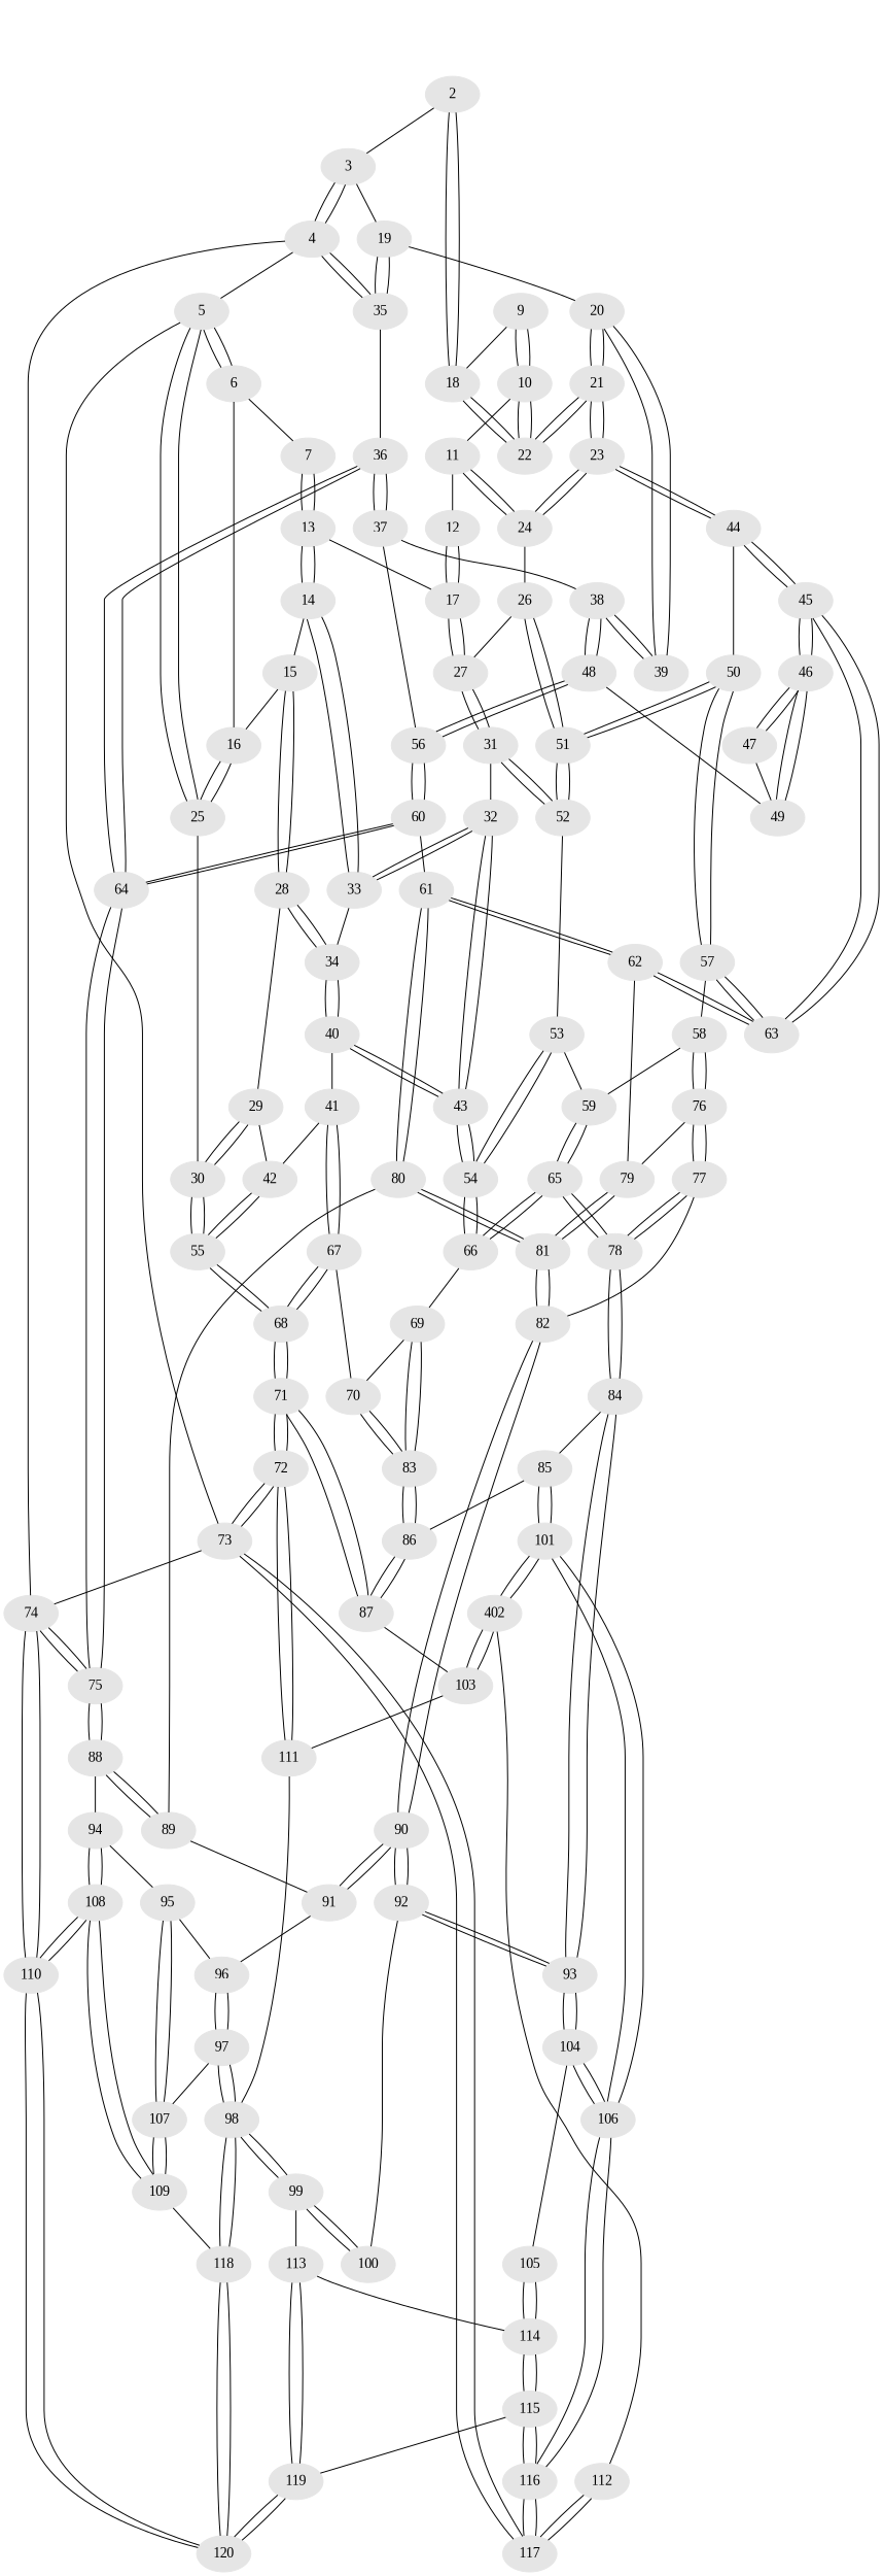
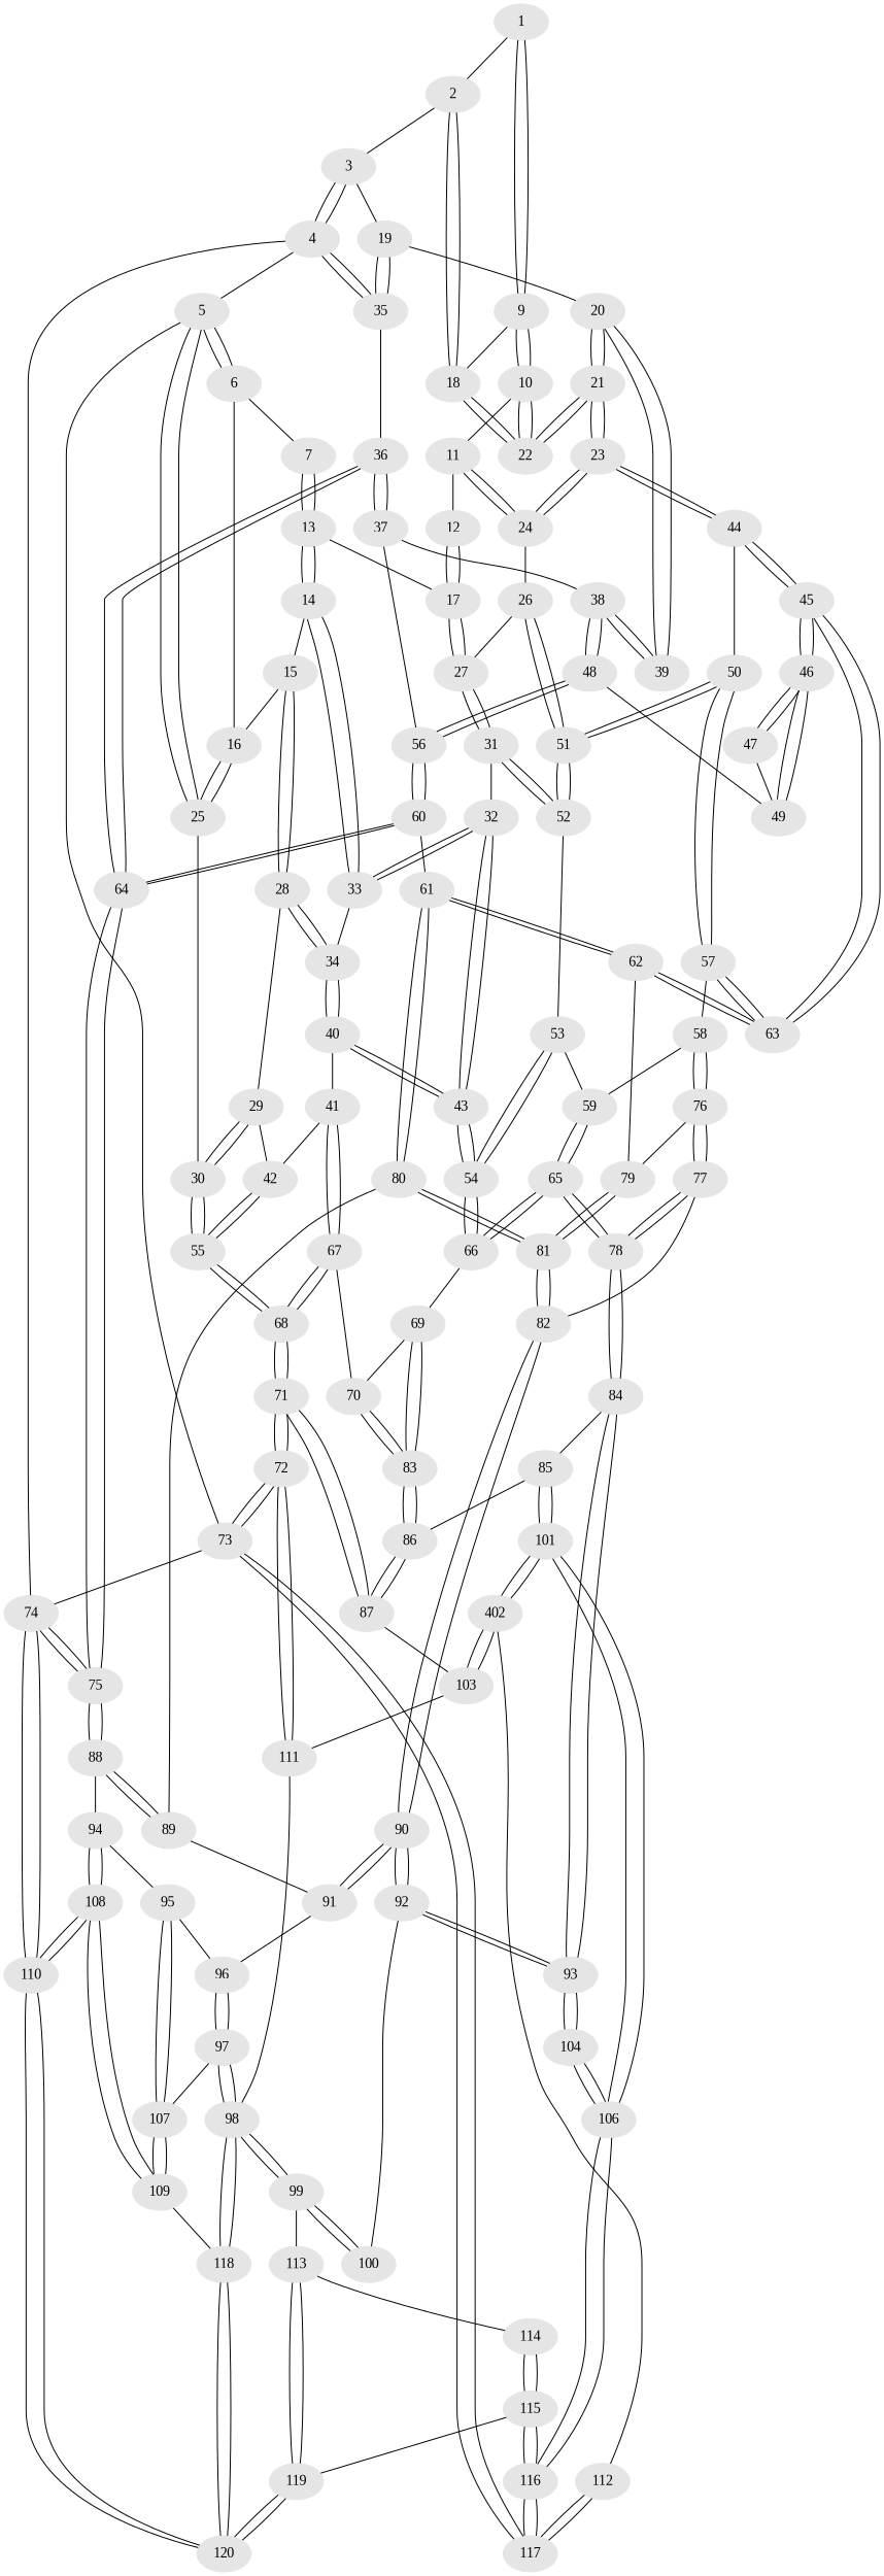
  graph {
    fontname="Liberation Serif"
    node [color=gray90 fontname="Liberation Serif" style=filled]
    edge [fontname="Liberation Serif"]
+   1
    2
    9
    3
    18
    10
    4
    19
    22
    5
    35
    74
    20
    6
    25
    73
    36
    75
    110
    7
    16
    30
    117
    13
    17
    14
    12
    11
    24
    26
    27
    15
    33
    28
    34
    29
    31
    21
    39
    23
    44
    45
    50
    51
    55
    52
    32
    42
    40
    68
    43
    53
    54
    41
    37
    64
    38
    56
    48
    60
    49
    67
    70
    66
    46
    63
    57
    47
    58
    59
    65
    69
    71
    61
    76
    79
    77
    78
    62
    80
    81
    89
    88
    84
    83
    72
    87
    86
    111
    103
    98
    120
    94
    82
    90
    85
    93
    91
    92
    101
    104
    n102 [label=402]
    106
    95
    108
    96
    100
    97
-   105
    107
    109
    99
    118
    113
    114
    119
    112
    116
    115
+   1 -- 2
+   1 -- 9
+   1 -- 9
    2 -- 3
    2 -- 18
    2 -- 18
    9 -- 18
    9 -- 10
    9 -- 10
    3 -- 4
    3 -- 4
    3 -- 19
    18 -- 22
    18 -- 22
    10 -- 22
    10 -- 22
    10 -- 11
    4 -- 5
    4 -- 35
    4 -- 35
    4 -- 74
    19 -- 35
    19 -- 35
    19 -- 20
    5 -- 6
    5 -- 6
    5 -- 25
    5 -- 25
    5 -- 73
    35 -- 36
    74 -- 75
    74 -- 75
    74 -- 110
    74 -- 110
    20 -- 21
    20 -- 21
    20 -- 39
    20 -- 39
    6 -- 7
    6 -- 16
    25 -- 30
    73 -- 74
    73 -- 117
    73 -- 117
    36 -- 37
    36 -- 37
    36 -- 64
    36 -- 64
    75 -- 88
    75 -- 88
    110 -- 120
    110 -- 120
    7 -- 13
    7 -- 13
    16 -- 25
    16 -- 25
    30 -- 55
    30 -- 55
    13 -- 17
    13 -- 14
    13 -- 14
    17 -- 27
    17 -- 27
    14 -- 15
    14 -- 33
    14 -- 33
    12 -- 17
    12 -- 17
    11 -- 12
    11 -- 24
    11 -- 24
    24 -- 26
    26 -- 27
    26 -- 51
    26 -- 51
    27 -- 31
    27 -- 31
    15 -- 16
    15 -- 28
    15 -- 28
    33 -- 34
    28 -- 34
    28 -- 34
    28 -- 29
    34 -- 40
    34 -- 40
    29 -- 30
    29 -- 30
    29 -- 42
    31 -- 52
    31 -- 52
    31 -- 32
    21 -- 22
    21 -- 22
    21 -- 23
    21 -- 23
    23 -- 24
    23 -- 24
    23 -- 44
    23 -- 44
    44 -- 45
    44 -- 45
    44 -- 50
    45 -- 46
    45 -- 46
    45 -- 63
    45 -- 63
    50 -- 51
    50 -- 51
    50 -- 57
    50 -- 57
    51 -- 52
    51 -- 52
    55 -- 68
    55 -- 68
    52 -- 53
    32 -- 33
    32 -- 33
    32 -- 43
    32 -- 43
    42 -- 55
    42 -- 55
    40 -- 43
    40 -- 43
    40 -- 41
    68 -- 71
    68 -- 71
    43 -- 54
    43 -- 54
    53 -- 54
    53 -- 54
    53 -- 59
    54 -- 66
    54 -- 66
    41 -- 42
    41 -- 67
    41 -- 67
    37 -- 38
    37 -- 56
    64 -- 75
    64 -- 75
    38 -- 39
    38 -- 39
    38 -- 48
    38 -- 48
    56 -- 60
    56 -- 60
    48 -- 56
    48 -- 56
    48 -- 49
    60 -- 64
    60 -- 64
    60 -- 61
    67 -- 68
    67 -- 68
    67 -- 70
    70 -- 83
    70 -- 83
    66 -- 69
    46 -- 49
    46 -- 49
    46 -- 47
    46 -- 47
    57 -- 63
    57 -- 63
    57 -- 58
    47 -- 49
    58 -- 59
    58 -- 76
    58 -- 76
    59 -- 65
    59 -- 65
    65 -- 66
    65 -- 66
    65 -- 78
    65 -- 78
    69 -- 70
    69 -- 83
    69 -- 83
    71 -- 72
    71 -- 72
    71 -- 87
    71 -- 87
    61 -- 62
    61 -- 62
    61 -- 80
    61 -- 80
    76 -- 79
    76 -- 77
    76 -- 77
    79 -- 81
    79 -- 81
    77 -- 78
    77 -- 78
    77 -- 82
    78 -- 84
    78 -- 84
    62 -- 63
    62 -- 63
    62 -- 79
    80 -- 81
    80 -- 81
    80 -- 89
    81 -- 82
    81 -- 82
    89 -- 91
    88 -- 89
    88 -- 89
    88 -- 94
    84 -- 85
    84 -- 93
    84 -- 93
    83 -- 86
    83 -- 86
    72 -- 73
    72 -- 73
    72 -- 111
    72 -- 111
    87 -- 103
    86 -- 87
    86 -- 87
    111 -- 98
    103 -- 111
    98 -- 99
    98 -- 99
    98 -- 118
    98 -- 118
    94 -- 95
    94 -- 108
    94 -- 108
    82 -- 90
    82 -- 90
    90 -- 91
    90 -- 91
    90 -- 92
    90 -- 92
    85 -- 86
    85 -- 101
    85 -- 101
    93 -- 104
    93 -- 104
    91 -- 96
    92 -- 93
    92 -- 93
    92 -- 100
    101 -- n102
    101 -- n102
    101 -- 106
    101 -- 106
    104 -- 106
    104 -- 106
-   104 -- 105
    n102 -- 103
    n102 -- 103
    n102 -- 112
    106 -- 116
    106 -- 116
    95 -- 96
    95 -- 107
    95 -- 107
    108 -- 110
    108 -- 110
    108 -- 109
    108 -- 109
    96 -- 97
    96 -- 97
    97 -- 98
    97 -- 98
    97 -- 107
-   105 -- 114
-   105 -- 114
    107 -- 109
    107 -- 109
    109 -- 118
    99 -- 100
    99 -- 100
    99 -- 113
    118 -- 120
    118 -- 120
    113 -- 114
    113 -- 119
    113 -- 119
    114 -- 115
    114 -- 115
    119 -- 120
    119 -- 120
    112 -- 117
    112 -- 117
    116 -- 117
    116 -- 117
    115 -- 119
    115 -- 116
    115 -- 116
  }
